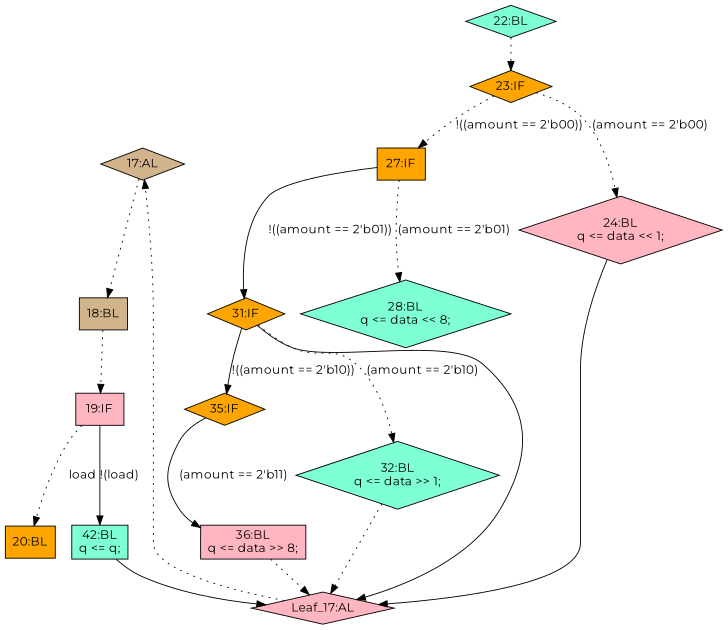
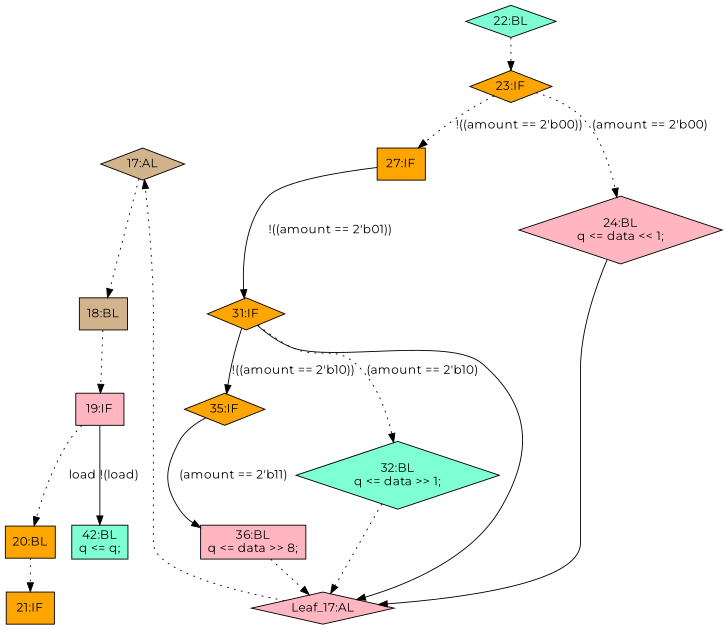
  strict digraph {
    fontname=Montserrat
    node [fillcolor=orange fontname=Montserrat shape=diamond statements="[]" style=filled typ=Block]
    edge [cond="[]" fontname=Montserrat lineno=None style=dotted]
    n1 [ast="<pyverilog.vparser.ast.Always object at 0x7f7feccb71d0>" clk_sens=True fillcolor=tan label="17:AL" sens="['clk']" typ=Always use_var="['load', 'ena', 'amount', 'data', 'q']"]
    n2 [ast="<pyverilog.vparser.ast.Block object at 0x7f7fecca4d10>" fillcolor=tan label="18:BL" shape=box]
    n3 [ast="<pyverilog.vparser.ast.IfStatement object at 0x7f7fecca4e10>" fillcolor=lightpink label="19:IF" shape=box typ=IfStatement]
    n4 [ast="<pyverilog.vparser.ast.Block object at 0x7f7fecca4110>" label="20:BL" shape=box]
    n5 [ast="<pyverilog.vparser.ast.Block object at 0x7f7fecca7450>" fillcolor=aquamarine label="42:BL\nq <= q;" shape=box statements="[<pyverilog.vparser.ast.NonblockingSubstitution object at 0x7f7fed0c1610>]"]
    n6 [ast="<pyverilog.vparser.ast.IfStatement object at 0x7f7fecca7090>" label="27:IF" shape=box typ=IfStatement]
    n7 [ast="<pyverilog.vparser.ast.IfStatement object at 0x7f7fecd2ae50>" label="31:IF" typ=IfStatement]
-   n8 [ast="<pyverilog.vparser.ast.Block object at 0x7f7fecca7650>" fillcolor=aquamarine label="28:BL\nq <= data << 8;" statements="[<pyverilog.vparser.ast.NonblockingSubstitution object at 0x7f7fecca7d10>]"]
    n9 [ast="<pyverilog.vparser.ast.IfStatement object at 0x7f7fee5a8ad0>" label="35:IF" typ=IfStatement]
    n10 [ast="<pyverilog.vparser.ast.Block object at 0x7f7ff0725190>" fillcolor=aquamarine label="32:BL\nq <= data >> 1;" statements="[<pyverilog.vparser.ast.NonblockingSubstitution object at 0x7f7fecd2a110>]"]
    n11 [def_var="['q']" fillcolor=lightpink label="Leaf_17:AL" statements="" typ=""]
    n12 [ast="<pyverilog.vparser.ast.Block object at 0x7f7feccc6550>" fillcolor=lightpink label="36:BL\nq <= data >> 8;" shape=box statements="[<pyverilog.vparser.ast.NonblockingSubstitution object at 0x7f7fec918350>]"]
+   n13 [ast="<pyverilog.vparser.ast.IfStatement object at 0x7f7fecca4210>" label="21:IF" shape=box typ=IfStatement]
    n14 [ast="<pyverilog.vparser.ast.Block object at 0x7f7fecca4610>" fillcolor=aquamarine label="22:BL"]
    n15 [ast="<pyverilog.vparser.ast.IfStatement object at 0x7f7feccb2650>" label="23:IF" typ=IfStatement]
    n16 [ast="<pyverilog.vparser.ast.Block object at 0x7f7fecc4ecd0>" fillcolor=lightpink label="24:BL\nq <= data << 1;" statements="[<pyverilog.vparser.ast.NonblockingSubstitution object at 0x7f7feccb2250>]"]
    n1 -> n2
    n2 -> n3
    n3 -> n4 [cond="['load']" label=load lineno=19]
    n3 -> n5 [cond="['load']" label="!(load)" lineno=19 style=solid]
-   n5 -> n11 [style=solid]
+   n4 -> n13
    n6 -> n7 [cond="['amount']" label="!((amount == 2'b01))" lineno=27 style=solid]
-   n6 -> n8 [cond="['amount']" label="(amount == 2'b01)" lineno=27]
    n7 -> n9 [cond="['amount']" label="!((amount == 2'b10))" lineno=31 style=solid]
    n7 -> n10 [cond="['amount']" label="(amount == 2'b10)" lineno=31]
    n7 -> n11 [style=solid]
    n9 -> n12 [cond="['amount']" label="(amount == 2'b11)" lineno=35 style=solid]
    n10 -> n11
    n11 -> n1 [cond="" lineno=""]
    n12 -> n11
    n14 -> n15
    n15 -> n6 [cond="['amount']" label="!((amount == 2'b00))" lineno=23]
    n15 -> n16 [cond="['amount']" label="(amount == 2'b00)" lineno=23]
    n16 -> n11 [style=solid]
  }
